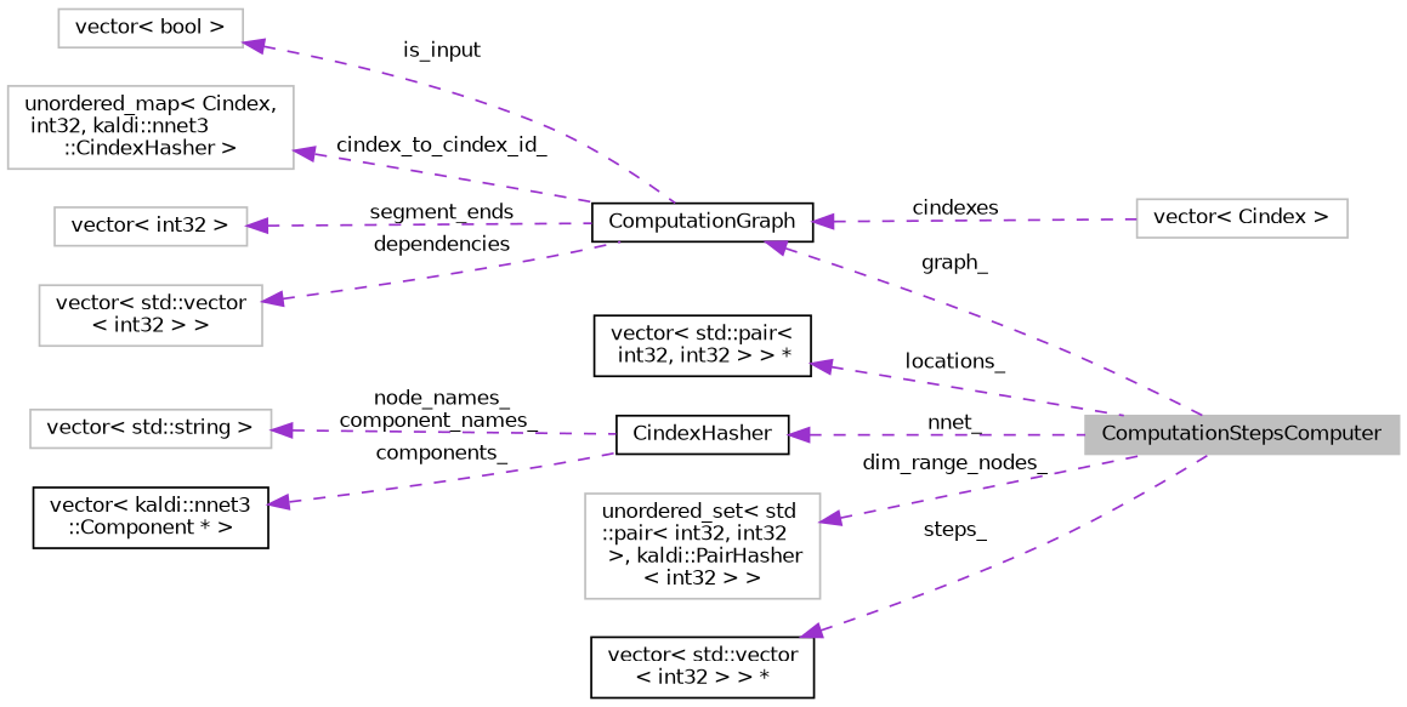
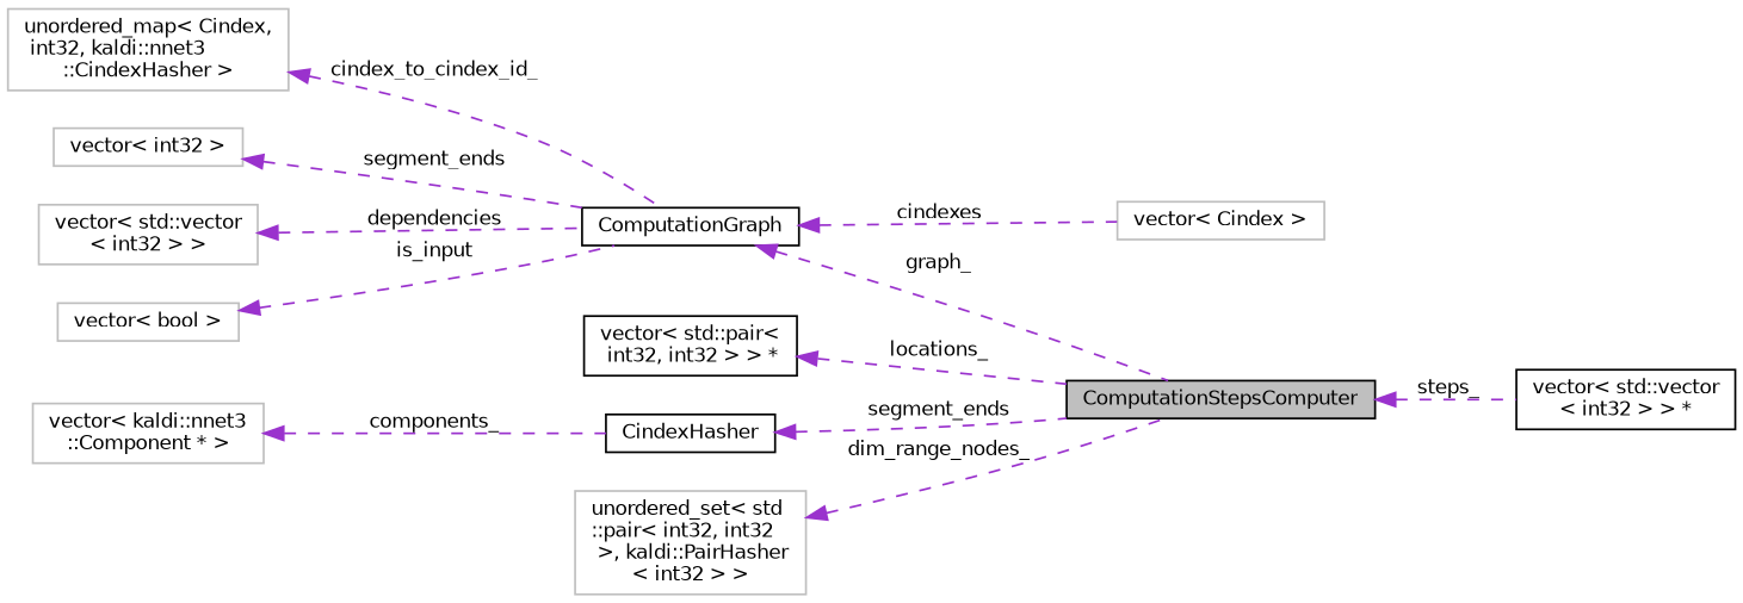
  digraph {
    rankdir=LR
    node [color=grey75 fillcolor=white fontname=Helvetica fontsize=10 shape=record style=filled]
    edge [color=darkorchid3 dir=back fontname=Helvetica fontsize=10 labelfontname=Helvetica labelfontsize=10 style=dashed]
-   n1 [fillcolor=grey75 fontcolor=black height=0.2 label=ComputationStepsComputer width=0.4]
+   n1 [color=black fillcolor=grey75 fontcolor=black height=0.2 label=ComputationStepsComputer width=0.4]
    n2 [color=black height=0.2 label="vector\< std::pair\<\l int32, int32 \> \> *" width=0.4]
    n3 [color=black height=0.2 label=ComputationGraph width=0.4]
    n4 [height=0.2 label="vector\< Cindex \>" width=0.4]
    n5 [height=0.2 label="vector\< int32 \>" width=0.4]
    n6 [height=0.2 label="vector\< std::vector\l\< int32 \> \>" width=0.4]
    n7 [height=0.2 label="vector\< bool \>" width=0.4]
    n8 [height=0.2 label="unordered_map\< Cindex,\l int32, kaldi::nnet3\l::CindexHasher \>" width=0.4]
    n9 [height=0.2 label="unordered_set\< std\l::pair\< int32, int32\l \>, kaldi::PairHasher\l\< int32 \> \>" width=0.4]
    n10 [color=black height=0.2 label="vector\< std::vector\l\< int32 \> \> *" width=0.4]
    n11 [color=black height=0.2 label=CindexHasher width=0.4]
-   n12 [height=0.2 label="vector\< std::string \>" width=0.4]
-   n13 [color=black height=0.2 label="vector\< kaldi::nnet3\l::Component * \>" width=0.4]
+   n13 [height=0.2 label="vector\< kaldi::nnet3\l::Component * \>" width=0.4]
    n2 -> n1 [label=" locations_"]
    n3 -> n1 [label=" graph_"]
    n3 -> n4 [label=" cindexes"]
    n5 -> n3 [label=" segment_ends"]
    n6 -> n3 [label=" dependencies"]
    n7 -> n3 [label=" is_input"]
    n8 -> n3 [label=" cindex_to_cindex_id_"]
    n9 -> n1 [label=" dim_range_nodes_"]
-   n10 -> n1 [label=" steps_"]
-   n11 -> n1 [label=" nnet_"]
-   n12 -> n11 [label=" node_names_\ncomponent_names_"]
+   n1 -> n10 [label=" steps_"]
+   n11 -> n1 [label=" segment_ends"]
    n13 -> n11 [label=" components_"]
  }
